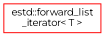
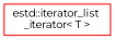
  digraph {
    rankdir=LR
    fontname=Montserrat
-   n1 [color=red fillcolor=white fontname=Montserrat fontsize=10 height=0.2 label="estd::forward_list\l_iterator\< T \>" shape=box style=filled width=0.4]
+   n1 [color=red fillcolor=white fontname=Montserrat fontsize=10 height=0.2 label="estd::iterator_list\l_iterator\< T \>" shape=box style=filled width=0.4]
  }
